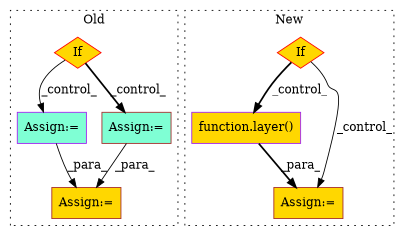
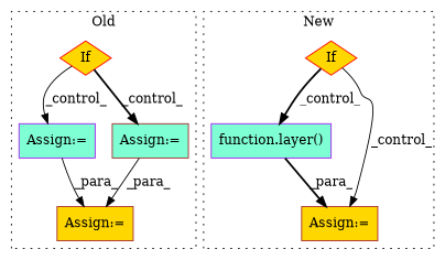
  digraph {
    node [a=68 l=3 shape=box style=filled fillcolor=gold color=brown]
    edge [style=solid]
    n1 [a=96 label=If s=9782 shape=diamond color=red]
    n2 [label="Assign:=" s=9891 fillcolor=aquamarine color=purple]
    n3 [label="Assign:=" s=10089]
    n4 [label="Assign:=" s=9841 fillcolor=aquamarine]
-   n5 [a=75 l="6,1" label="function.layer()" s="8630,8650" color=purple]
+   n5 [a=75 l="6,1" label="function.layer()" s="8630,8650" fillcolor=aquamarine color=purple]
    n6 [label="Assign:=" s=8627]
    n7 [a=96 label=If s=8518 shape=diamond color=red]
    subgraph cluster_1 {
      label=Old
      style=dotted
      n1
      n2
      n3
      n4
    }
    subgraph cluster_2 {
      label=New
      style=dotted
      n5
      n6
      n7
    }
    n1 -> n2 [label=_control_]
    n1 -> n4 [label=_control_ style=bold]
    n2 -> n3 [label=_para_]
    n4 -> n3 [label=_para_]
    n5 -> n6 [label=_para_ style=bold]
    n7 -> n5 [label=_control_ style=bold]
    n7 -> n6 [label=_control_]
  }
